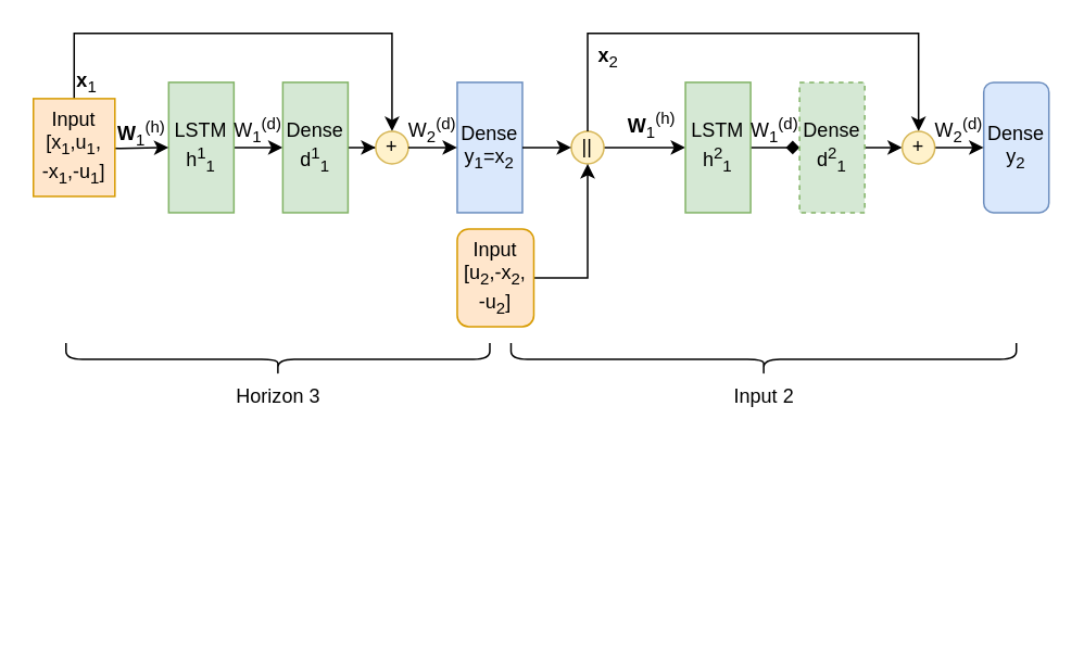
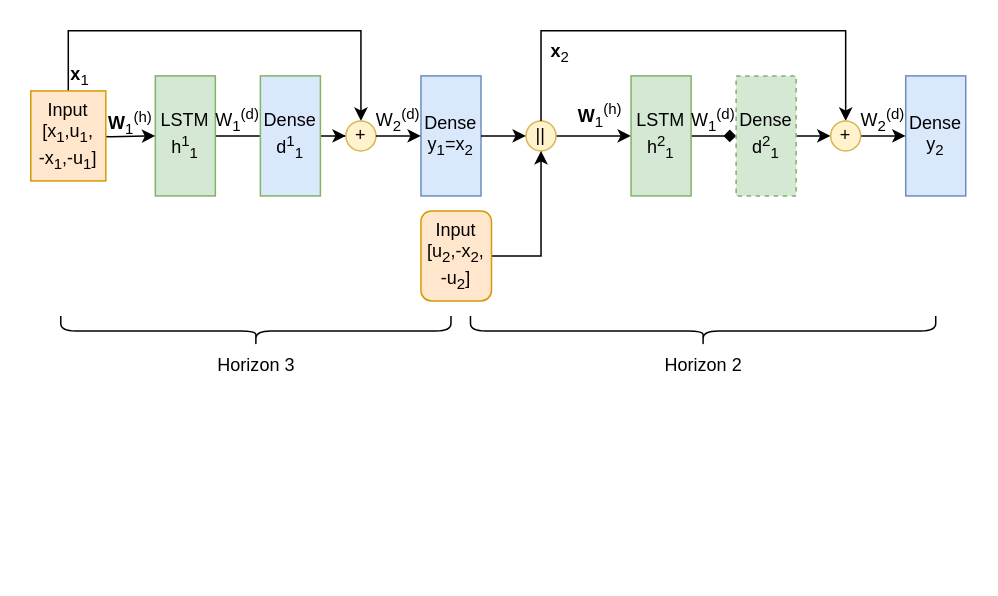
  <mxCell id="0" />
  <mxCell id="1" parent="0" />
  <mxCell id="2" style="edgeStyle=orthogonalEdgeStyle;rounded=0;orthogonalLoop=1;jettySize=auto;html=1;exitX=1;exitY=0.5;exitDx=0;exitDy=0;" edge="1" parent="1" source="3" target="16"><mxGeometry relative="1" as="geometry" /></mxCell>
  <mxCell id="3" value="||" style="ellipse;whiteSpace=wrap;html=1;aspect=fixed;fillColor=#fff2cc;strokeColor=#d6b656;" vertex="1" parent="1"><mxGeometry x="350" y="80" width="20" height="20" as="geometry" /></mxCell>
- <mxCell id="4" value="" style="edgeStyle=orthogonalEdgeStyle;rounded=0;orthogonalLoop=1;jettySize=auto;html=1;" edge="1" parent="1" source="5" target="8"><mxGeometry relative="1" as="geometry" /></mxCell>
+ <mxCell id="4" value="" style="edgeStyle=orthogonalEdgeStyle;rounded=0;orthogonalLoop=1;jettySize=auto;html=1;endArrow=none;" edge="1" parent="1" source="5" target="8"><mxGeometry relative="1" as="geometry" /></mxCell>
  <mxCell id="5" value="LSTM&lt;br&gt;h&lt;sup style=&quot;border-color: var(--border-color); text-align: start;&quot;&gt;1&lt;/sup&gt;&lt;sub style=&quot;border-color: var(--border-color); text-align: start;&quot;&gt;1&lt;/sub&gt;" style="rounded=0;whiteSpace=wrap;html=1;fillColor=#d5e8d4;strokeColor=#82b366;" vertex="1" parent="1"><mxGeometry x="103" y="50" width="40" height="80" as="geometry" /></mxCell>
  <mxCell id="6" style="edgeStyle=orthogonalEdgeStyle;rounded=0;orthogonalLoop=1;jettySize=auto;html=1;entryX=0;entryY=0.5;entryDx=0;entryDy=0;" edge="1" parent="1" target="5"><mxGeometry relative="1" as="geometry"><mxPoint x="43" y="90" as="sourcePoint" /></mxGeometry></mxCell>
  <mxCell id="7" value="" style="edgeStyle=orthogonalEdgeStyle;rounded=0;orthogonalLoop=1;jettySize=auto;html=1;" edge="1" parent="1" source="8" target="12"><mxGeometry relative="1" as="geometry" /></mxCell>
- <mxCell id="8" value="Dense&lt;br&gt;d&lt;sup style=&quot;border-color: var(--border-color); text-align: start;&quot;&gt;1&lt;/sup&gt;&lt;sub style=&quot;border-color: var(--border-color); text-align: start;&quot;&gt;1&lt;/sub&gt;" style="rounded=0;whiteSpace=wrap;html=1;fillColor=#d5e8d4;strokeColor=#82b366;" vertex="1" parent="1"><mxGeometry x="173" y="50" width="40" height="80" as="geometry" /></mxCell>
+ <mxCell id="8" value="Dense&lt;br&gt;d&lt;sup style=&quot;border-color: var(--border-color); text-align: start;&quot;&gt;1&lt;/sup&gt;&lt;sub style=&quot;border-color: var(--border-color); text-align: start;&quot;&gt;1&lt;/sub&gt;" style="rounded=0;whiteSpace=wrap;html=1;fillColor=#dae8fc;strokeColor=#82b366;" vertex="1" parent="1"><mxGeometry x="173" y="50" width="40" height="80" as="geometry" /></mxCell>
  <mxCell id="9" value="Dense&lt;br&gt;y&lt;sub style=&quot;border-color: var(--border-color); text-align: start;&quot;&gt;1&lt;/sub&gt;=x&lt;sub style=&quot;border-color: var(--border-color); text-align: start;&quot;&gt;2&lt;/sub&gt;" style="rounded=0;whiteSpace=wrap;html=1;fillColor=#dae8fc;strokeColor=#6c8ebf;" vertex="1" parent="1"><mxGeometry x="280" y="50" width="40" height="80" as="geometry" /></mxCell>
  <mxCell id="10" style="edgeStyle=orthogonalEdgeStyle;rounded=0;orthogonalLoop=1;jettySize=auto;html=1;exitX=1;exitY=0.5;exitDx=0;exitDy=0;entryX=0;entryY=0.5;entryDx=0;entryDy=0;" edge="1" parent="1" target="3"><mxGeometry relative="1" as="geometry"><mxPoint x="320" y="90" as="sourcePoint" /></mxGeometry></mxCell>
  <mxCell id="11" value="" style="endArrow=classic;html=1;rounded=0;exitX=0.5;exitY=0;exitDx=0;exitDy=0;" edge="1" parent="1" source="26"><mxGeometry width="50" height="50" relative="1" as="geometry"><mxPoint x="60" y="90" as="sourcePoint" /><mxPoint x="240" y="80" as="targetPoint" /><Array as="points"><mxPoint x="45" y="20" /><mxPoint x="123" y="20" /><mxPoint x="240" y="20" /></Array></mxGeometry></mxCell>
  <mxCell id="12" value="+" style="ellipse;whiteSpace=wrap;html=1;aspect=fixed;fillColor=#fff2cc;strokeColor=#d6b656;" vertex="1" parent="1"><mxGeometry x="230" y="80" width="20" height="20" as="geometry" /></mxCell>
  <mxCell id="13" style="edgeStyle=orthogonalEdgeStyle;rounded=0;orthogonalLoop=1;jettySize=auto;html=1;exitX=1;exitY=0.5;exitDx=0;exitDy=0;entryX=0;entryY=0.5;entryDx=0;entryDy=0;" edge="1" parent="1" target="9"><mxGeometry relative="1" as="geometry"><mxPoint x="250" y="90" as="sourcePoint" /></mxGeometry></mxCell>
  <mxCell id="14" value="&lt;p style=&quot;margin: 0cm; text-align: start;&quot; class=&quot;MsoNormal&quot;&gt;&lt;b&gt;x&lt;/b&gt;&lt;sub&gt;1&lt;/sub&gt;&lt;sub style=&quot;font-family: Calibri, sans-serif;&quot;&gt;&lt;span lang=&quot;EN-US&quot;&gt;&lt;/span&gt;&lt;/sub&gt;&lt;/p&gt;" style="text;html=1;strokeColor=none;fillColor=none;align=center;verticalAlign=middle;whiteSpace=wrap;rounded=0;" vertex="1" parent="1"><mxGeometry x="43" y="35" width="20" height="30" as="geometry" /></mxCell>
  <mxCell id="15" value="" style="edgeStyle=orthogonalEdgeStyle;rounded=0;orthogonalLoop=1;jettySize=auto;html=1;endArrow=diamond;" edge="1" parent="1" source="16" target="20"><mxGeometry relative="1" as="geometry" /></mxCell>
  <mxCell id="16" value="LSTM&lt;br&gt;h&lt;sup style=&quot;border-color: var(--border-color); text-align: start;&quot;&gt;2&lt;/sup&gt;&lt;sub style=&quot;border-color: var(--border-color); text-align: start;&quot;&gt;1&lt;/sub&gt;" style="rounded=0;whiteSpace=wrap;html=1;fillColor=#d5e8d4;strokeColor=#82b366;" vertex="1" parent="1"><mxGeometry x="420" y="50" width="40" height="80" as="geometry" /></mxCell>
  <mxCell id="17" style="edgeStyle=orthogonalEdgeStyle;rounded=0;orthogonalLoop=1;jettySize=auto;html=1;exitX=1;exitY=0.5;exitDx=0;exitDy=0;entryX=0.5;entryY=1;entryDx=0;entryDy=0;" edge="1" parent="1" source="18" target="3"><mxGeometry relative="1" as="geometry" /></mxCell>
  <mxCell id="18" value="&lt;font style=&quot;font-size: 12px;&quot;&gt;Input&lt;br&gt;[u&lt;sub style=&quot;text-align: start;&quot;&gt;2&lt;/sub&gt;&lt;span style=&quot;text-align: start;&quot;&gt;,-x&lt;/span&gt;&lt;sub style=&quot;text-align: start;&quot;&gt;2&lt;/sub&gt;&lt;span style=&quot;text-align: start;&quot;&gt;,&lt;br&gt;-u&lt;/span&gt;&lt;sub style=&quot;text-align: start;&quot;&gt;2&lt;/sub&gt;&lt;/font&gt;&lt;font style=&quot;font-size: 12px;&quot;&gt;]&lt;/font&gt;" style="whiteSpace=wrap;html=1;fillColor=#ffe6cc;strokeColor=#d79b00;rounded=1;" vertex="1" parent="1"><mxGeometry x="280" y="140" width="47" height="60" as="geometry" /></mxCell>
  <mxCell id="19" value="" style="edgeStyle=orthogonalEdgeStyle;rounded=0;orthogonalLoop=1;jettySize=auto;html=1;" edge="1" parent="1" source="20" target="24"><mxGeometry relative="1" as="geometry" /></mxCell>
  <mxCell id="20" value="Dense&lt;br&gt;d&lt;sup style=&quot;border-color: var(--border-color); text-align: start;&quot;&gt;2&lt;/sup&gt;&lt;sub style=&quot;border-color: var(--border-color); text-align: start;&quot;&gt;1&lt;/sub&gt;" style="rounded=0;whiteSpace=wrap;html=1;fillColor=#d5e8d4;strokeColor=#82b366;dashed=1;" vertex="1" parent="1"><mxGeometry x="490" y="50" width="40" height="80" as="geometry" /></mxCell>
- <mxCell id="21" value="Dense&lt;br&gt;y&lt;sub style=&quot;border-color: var(--border-color); text-align: start;&quot;&gt;2&lt;/sub&gt;" style="whiteSpace=wrap;html=1;fillColor=#dae8fc;strokeColor=#6c8ebf;rounded=1;" vertex="1" parent="1"><mxGeometry x="603" y="50" width="40" height="80" as="geometry" /></mxCell>
+ <mxCell id="21" value="Dense&lt;br&gt;y&lt;sub style=&quot;border-color: var(--border-color); text-align: start;&quot;&gt;2&lt;/sub&gt;" style="rounded=0;whiteSpace=wrap;html=1;fillColor=#dae8fc;strokeColor=#6c8ebf;" vertex="1" parent="1"><mxGeometry x="603" y="50" width="40" height="80" as="geometry" /></mxCell>
  <mxCell id="22" value="" style="endArrow=classic;html=1;rounded=0;exitX=0.5;exitY=0;exitDx=0;exitDy=0;entryX=0.5;entryY=0;entryDx=0;entryDy=0;" edge="1" parent="1" source="3" target="24"><mxGeometry width="50" height="50" relative="1" as="geometry"><mxPoint x="400" y="90" as="sourcePoint" /><mxPoint x="580" y="80" as="targetPoint" /><Array as="points"><mxPoint x="360" y="20" /><mxPoint x="563" y="20" /></Array></mxGeometry></mxCell>
  <mxCell id="23" style="edgeStyle=orthogonalEdgeStyle;rounded=0;orthogonalLoop=1;jettySize=auto;html=1;exitX=1;exitY=0.5;exitDx=0;exitDy=0;" edge="1" parent="1" source="24" target="21"><mxGeometry relative="1" as="geometry" /></mxCell>
  <mxCell id="24" value="+" style="ellipse;whiteSpace=wrap;html=1;aspect=fixed;fillColor=#fff2cc;strokeColor=#d6b656;" vertex="1" parent="1"><mxGeometry x="553" y="80" width="20" height="20" as="geometry" /></mxCell>
  <mxCell id="25" value="&lt;p style=&quot;margin: 0cm; text-align: start;&quot; class=&quot;MsoNormal&quot;&gt;&lt;b&gt;x&lt;/b&gt;&lt;sub&gt;2&lt;/sub&gt;&lt;sub style=&quot;font-family: Calibri, sans-serif;&quot;&gt;&lt;span lang=&quot;EN-US&quot;&gt;&lt;/span&gt;&lt;/sub&gt;&lt;/p&gt;" style="text;html=1;strokeColor=none;fillColor=none;align=center;verticalAlign=middle;whiteSpace=wrap;rounded=0;" vertex="1" parent="1"><mxGeometry x="363" y="20" width="20" height="30" as="geometry" /></mxCell>
  <mxCell id="26" value="&lt;font style=&quot;font-size: 12px;&quot;&gt;Input&lt;br&gt;[x&lt;sub style=&quot;text-align: start;&quot;&gt;1&lt;/sub&gt;&lt;span style=&quot;text-align: start;&quot;&gt;,u&lt;/span&gt;&lt;sub style=&quot;text-align: start;&quot;&gt;1&lt;/sub&gt;&lt;span style=&quot;text-align: start;&quot;&gt;,&lt;br&gt;-x&lt;/span&gt;&lt;sub style=&quot;text-align: start;&quot;&gt;1&lt;/sub&gt;&lt;span style=&quot;text-align: start;&quot;&gt;,-u&lt;/span&gt;&lt;sub style=&quot;text-align: start;&quot;&gt;1&lt;/sub&gt;&lt;/font&gt;&lt;font style=&quot;font-size: 12px;&quot;&gt;]&lt;/font&gt;" style="rounded=0;whiteSpace=wrap;html=1;fillColor=#ffe6cc;strokeColor=#d79b00;" vertex="1" parent="1"><mxGeometry x="20" y="60" width="50" height="60" as="geometry" /></mxCell>
  <mxCell id="27" value="" style="shape=curlyBracket;whiteSpace=wrap;html=1;rounded=1;flipH=1;labelPosition=right;verticalLabelPosition=middle;align=left;verticalAlign=middle;rotation=90;" vertex="1" parent="1"><mxGeometry x="160" y="90" width="20" height="260" as="geometry" /></mxCell>
  <mxCell id="28" value="" style="shape=curlyBracket;whiteSpace=wrap;html=1;rounded=1;flipH=1;labelPosition=right;verticalLabelPosition=middle;align=left;verticalAlign=middle;rotation=90;" vertex="1" parent="1"><mxGeometry x="458" y="65" width="20" height="310" as="geometry" /></mxCell>
  <mxCell id="29" value="Horizon 3" style="text;html=1;align=center;verticalAlign=middle;resizable=0;points=[];autosize=1;strokeColor=none;fillColor=none;" vertex="1" parent="1"><mxGeometry x="135" y="228" width="70" height="30" as="geometry" /></mxCell>
- <mxCell id="30" value="Input 2" style="text;html=1;align=center;verticalAlign=middle;resizable=0;points=[];autosize=1;strokeColor=none;fillColor=none;" vertex="1" parent="1"><mxGeometry x="433" y="228" width="70" height="30" as="geometry" /></mxCell>
+ <mxCell id="30" value="Horizon 2" style="text;html=1;align=center;verticalAlign=middle;resizable=0;points=[];autosize=1;strokeColor=none;fillColor=none;" vertex="1" parent="1"><mxGeometry x="433" y="228" width="70" height="30" as="geometry" /></mxCell>
  <mxCell id="31" value="&lt;b style=&quot;border-color: var(--border-color); caret-color: rgb(0, 0, 0); color: rgb(0, 0, 0); font-family: Helvetica; font-size: 12px; font-style: normal; font-variant-caps: normal; letter-spacing: normal; text-indent: 0px; text-transform: none; word-spacing: 0px; -webkit-text-stroke-width: 0px; text-decoration: none; text-align: start;&quot;&gt;W&lt;/b&gt;&lt;sub style=&quot;border-color: var(--border-color); caret-color: rgb(0, 0, 0); color: rgb(0, 0, 0); font-family: Helvetica; font-style: normal; font-variant-caps: normal; font-weight: 400; letter-spacing: normal; text-indent: 0px; text-transform: none; word-spacing: 0px; -webkit-text-stroke-width: 0px; text-decoration: none; text-align: start;&quot;&gt;1&lt;/sub&gt;&lt;sup style=&quot;border-color: var(--border-color); caret-color: rgb(0, 0, 0); color: rgb(0, 0, 0); font-family: Helvetica; font-style: normal; font-variant-caps: normal; font-weight: 400; letter-spacing: normal; text-indent: 0px; text-transform: none; word-spacing: 0px; -webkit-text-stroke-width: 0px; text-decoration: none; text-align: start;&quot;&gt;(h)&lt;/sup&gt;" style="text;whiteSpace=wrap;html=1;" vertex="1" parent="1"><mxGeometry x="70" y="65" width="30" height="30" as="geometry" /></mxCell>
  <mxCell id="32" value="&lt;p style=&quot;margin: 0cm; text-align: start;&quot; class=&quot;MsoNormal&quot;&gt;W&lt;sub&gt;1&lt;/sub&gt;&lt;sup&gt;(d)&lt;font face=&quot;Calibri, sans-serif&quot;&gt;&lt;/font&gt;&lt;/sup&gt;&lt;/p&gt;" style="text;html=1;strokeColor=none;fillColor=none;align=center;verticalAlign=middle;whiteSpace=wrap;rounded=0;" vertex="1" parent="1"><mxGeometry x="143" y="70" width="30" height="20" as="geometry" /></mxCell>
  <mxCell id="33" value="&lt;p style=&quot;margin: 0cm; text-align: start;&quot; class=&quot;MsoNormal&quot;&gt;W&lt;sub&gt;2&lt;/sub&gt;&lt;sup&gt;(d)&lt;font face=&quot;Calibri, sans-serif&quot;&gt;&lt;/font&gt;&lt;/sup&gt;&lt;/p&gt;" style="text;html=1;strokeColor=none;fillColor=none;align=center;verticalAlign=middle;whiteSpace=wrap;rounded=0;" vertex="1" parent="1"><mxGeometry x="250" y="70" width="30" height="20" as="geometry" /></mxCell>
  <mxCell id="34" value="&lt;b style=&quot;border-color: var(--border-color); caret-color: rgb(0, 0, 0); color: rgb(0, 0, 0); font-family: Helvetica; font-size: 12px; font-style: normal; font-variant-caps: normal; letter-spacing: normal; text-indent: 0px; text-transform: none; word-spacing: 0px; -webkit-text-stroke-width: 0px; text-decoration: none; text-align: start;&quot;&gt;W&lt;/b&gt;&lt;sub style=&quot;border-color: var(--border-color); caret-color: rgb(0, 0, 0); color: rgb(0, 0, 0); font-family: Helvetica; font-style: normal; font-variant-caps: normal; font-weight: 400; letter-spacing: normal; text-indent: 0px; text-transform: none; word-spacing: 0px; -webkit-text-stroke-width: 0px; text-decoration: none; text-align: start;&quot;&gt;1&lt;/sub&gt;&lt;sup style=&quot;border-color: var(--border-color); caret-color: rgb(0, 0, 0); color: rgb(0, 0, 0); font-family: Helvetica; font-style: normal; font-variant-caps: normal; font-weight: 400; letter-spacing: normal; text-indent: 0px; text-transform: none; word-spacing: 0px; -webkit-text-stroke-width: 0px; text-decoration: none; text-align: start;&quot;&gt;(h)&lt;/sup&gt;" style="text;whiteSpace=wrap;html=1;" vertex="1" parent="1"><mxGeometry x="383" y="60" width="30" height="30" as="geometry" /></mxCell>
  <mxCell id="35" value="&lt;p style=&quot;margin: 0cm; text-align: start;&quot; class=&quot;MsoNormal&quot;&gt;W&lt;sub&gt;1&lt;/sub&gt;&lt;sup&gt;(d)&lt;font face=&quot;Calibri, sans-serif&quot;&gt;&lt;/font&gt;&lt;/sup&gt;&lt;/p&gt;" style="text;html=1;strokeColor=none;fillColor=none;align=center;verticalAlign=middle;whiteSpace=wrap;rounded=0;" vertex="1" parent="1"><mxGeometry x="460" y="70" width="30" height="20" as="geometry" /></mxCell>
  <mxCell id="36" value="&lt;p style=&quot;margin: 0cm; text-align: start;&quot; class=&quot;MsoNormal&quot;&gt;W&lt;sub&gt;2&lt;/sub&gt;&lt;sup&gt;(d)&lt;font face=&quot;Calibri, sans-serif&quot;&gt;&lt;/font&gt;&lt;/sup&gt;&lt;/p&gt;" style="text;html=1;strokeColor=none;fillColor=none;align=center;verticalAlign=middle;whiteSpace=wrap;rounded=0;" vertex="1" parent="1"><mxGeometry x="573" y="70" width="30" height="20" as="geometry" /></mxCell>
